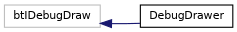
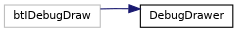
  digraph {
    rankdir=LR
    node [fillcolor=white fontname=Helvetica fontsize=10 shape=record style=filled]
    n1 [color=grey75 height=0.2 label=btIDebugDraw width=0.4]
    n2 [color=black height=0.2 label=DebugDrawer width=0.4]
-   n1 -> n2 [color=midnightblue dir=back fontname=Helvetica fontsize=10 labelfontname=Helvetica labelfontsize=10 style=solid]
+   n2 -> n1 [color=midnightblue dir=back fontname=Helvetica fontsize=10 labelfontname=Helvetica labelfontsize=10 style=solid]
  }
